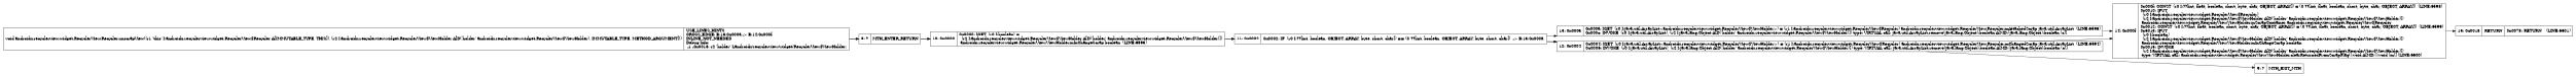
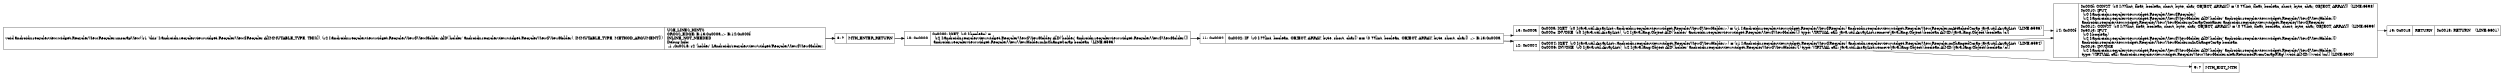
  digraph {
    rankdir=LR
    node [shape=record]
    edge [style=solid]
    n1 [label="{8\:\ ?|MTH_ENTER_RETURN\l}"]
    n2 [label="{10\:\ 0x0000|0x0000: IGET  (r0 I:boolean) = \l  (r2 I:androidx.recyclerview.widget.RecyclerView$ViewHolder A[D('holder' androidx.recyclerview.widget.RecyclerView$ViewHolder)])\l androidx.recyclerview.widget.RecyclerView.ViewHolder.mInChangeScrap boolean  (LINE:6593)\l}"]
    n3 [label="{11\:\ 0x0002|0x0002: IF  (r0 I:??[int, boolean, OBJECT, ARRAY, byte, short, char]) == (0 ??[int, boolean, OBJECT, ARRAY, byte, short, char])  \-\> B:13:0x000a \l}"]
    n4 [label="{12\:\ 0x0004|0x0004: IGET  (r0 I:java.util.ArrayList\<androidx.recyclerview.widget.RecyclerView$ViewHolder\>) = (r1 I:androidx.recyclerview.widget.RecyclerView$Recycler) androidx.recyclerview.widget.RecyclerView.Recycler.mChangedScrap java.util.ArrayList  (LINE:6594)\l0x0006: INVOKE  (r0 I:java.util.ArrayList), (r2 I:java.lang.Object A[D('holder' androidx.recyclerview.widget.RecyclerView$ViewHolder)]) type: VIRTUAL call: java.util.ArrayList.remove(java.lang.Object):boolean A[MD:(java.lang.Object):boolean (c)]\l}"]
    n5 [label="{13\:\ 0x000a|0x000a: IGET  (r0 I:java.util.ArrayList\<androidx.recyclerview.widget.RecyclerView$ViewHolder\>) = (r1 I:androidx.recyclerview.widget.RecyclerView$Recycler) androidx.recyclerview.widget.RecyclerView.Recycler.mAttachedScrap java.util.ArrayList  (LINE:6596)\l0x000c: INVOKE  (r0 I:java.util.ArrayList), (r2 I:java.lang.Object A[D('holder' androidx.recyclerview.widget.RecyclerView$ViewHolder)]) type: VIRTUAL call: java.util.ArrayList.remove(java.lang.Object):boolean A[MD:(java.lang.Object):boolean (c)]\l}"]
    n6 [label="{14\:\ 0x000f|0x000f: CONST  (r0 I:??[int, float, boolean, short, byte, char, OBJECT, ARRAY]) = (0 ??[int, float, boolean, short, byte, char, OBJECT, ARRAY])  (LINE:6598)\l0x0010: IPUT  \l  (r0 I:androidx.recyclerview.widget.RecyclerView$Recycler)\l  (r2 I:androidx.recyclerview.widget.RecyclerView$ViewHolder A[D('holder' androidx.recyclerview.widget.RecyclerView$ViewHolder)])\l androidx.recyclerview.widget.RecyclerView.ViewHolder.mScrapContainer androidx.recyclerview.widget.RecyclerView$Recycler \l0x0012: CONST  (r0 I:??[int, float, boolean, short, byte, char, OBJECT, ARRAY]) = (0 ??[int, float, boolean, short, byte, char, OBJECT, ARRAY])  (LINE:6599)\l0x5013: IPUT  \l  (r0 I:boolean)\l  (r2 I:androidx.recyclerview.widget.RecyclerView$ViewHolder A[D('holder' androidx.recyclerview.widget.RecyclerView$ViewHolder)])\l androidx.recyclerview.widget.RecyclerView.ViewHolder.mInChangeScrap boolean \l0x0015: INVOKE  \l  (r2 I:androidx.recyclerview.widget.RecyclerView$ViewHolder A[D('holder' androidx.recyclerview.widget.RecyclerView$ViewHolder)])\l type: VIRTUAL call: androidx.recyclerview.widget.RecyclerView.ViewHolder.clearReturnedFromScrapFlag():void A[MD:():void (m)] (LINE:6600)\l}"]
    n7 [label="{9\:\ ?|MTH_EXIT_MTH\l}"]
-   n8 [label="{15\:\ 0x0018|RETURN\l|0x0078: RETURN    (LINE:6601)\l}"]
+   n8 [label="{15\:\ 0x0018|RETURN\l|0x0018: RETURN    (LINE:6601)\l}"]
    n9 [label="{void androidx.recyclerview.widget.RecyclerView.Recycler.unscrapView((r1 'this' I:androidx.recyclerview.widget.RecyclerView$Recycler A[IMMUTABLE_TYPE, THIS]), (r2 I:androidx.recyclerview.widget.RecyclerView$ViewHolder A[D('holder' androidx.recyclerview.widget.RecyclerView$ViewHolder), IMMUTABLE_TYPE, METHOD_ARGUMENT]))  | USE_LINES_HINTS\lCROSS_EDGE: B:13:0x000a \-\> B:14:0x000f\lINLINE_NOT_NEEDED\lDebug Info:\l  \-1 \-0x0018: r2 'holder' Landroidx\/recyclerview\/widget\/RecyclerView$ViewHolder;\l}"]
    n1 -> n2 [style=bold]
    n2 -> n3 [style=bold]
    n3 -> n4 [style=bold]
    n3 -> n5
    n4 -> n6
    n4 -> n7
    n5 -> n6
    n6 -> n8
    n9 -> n1 [style=bold]
  }
